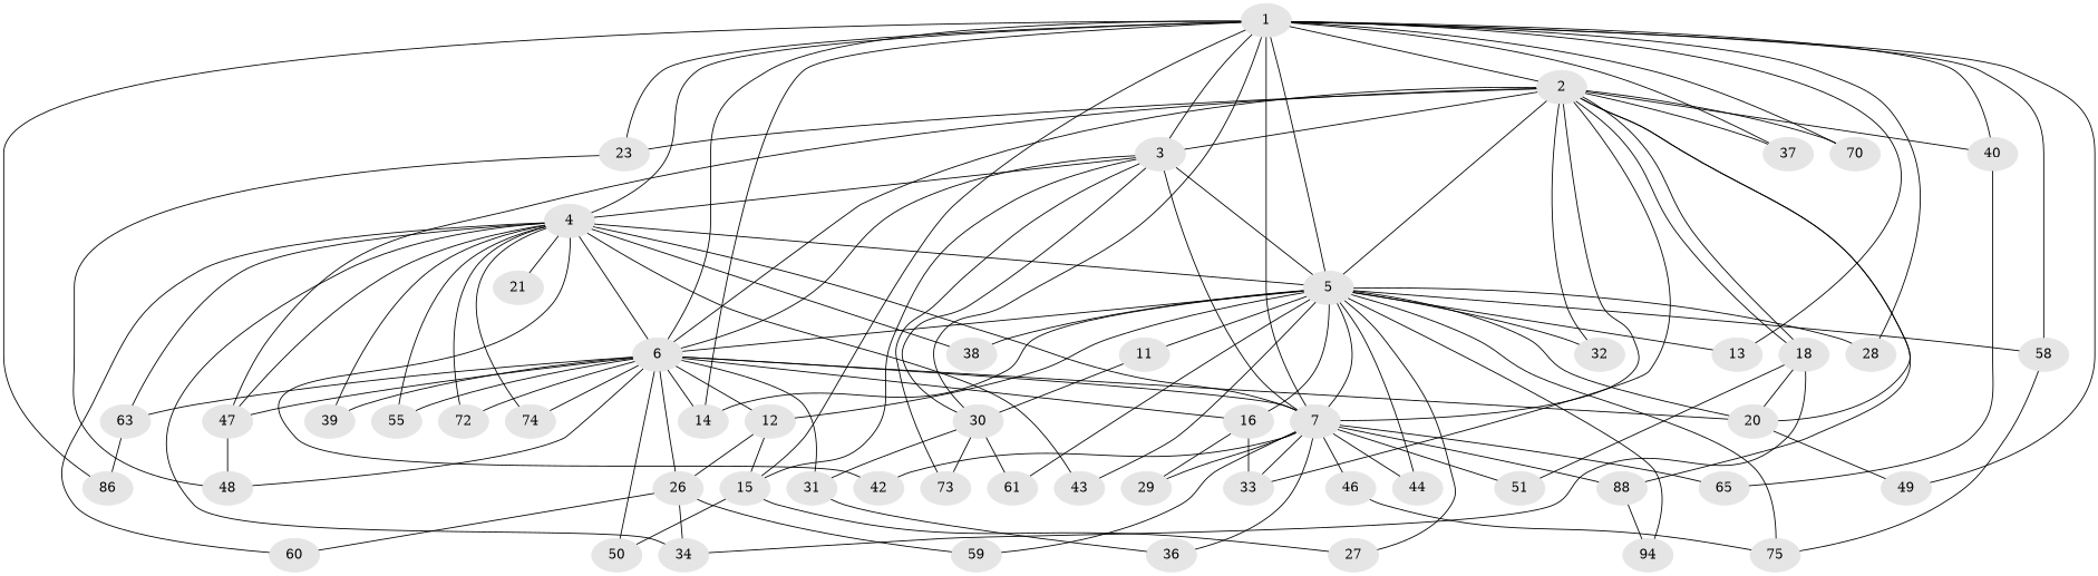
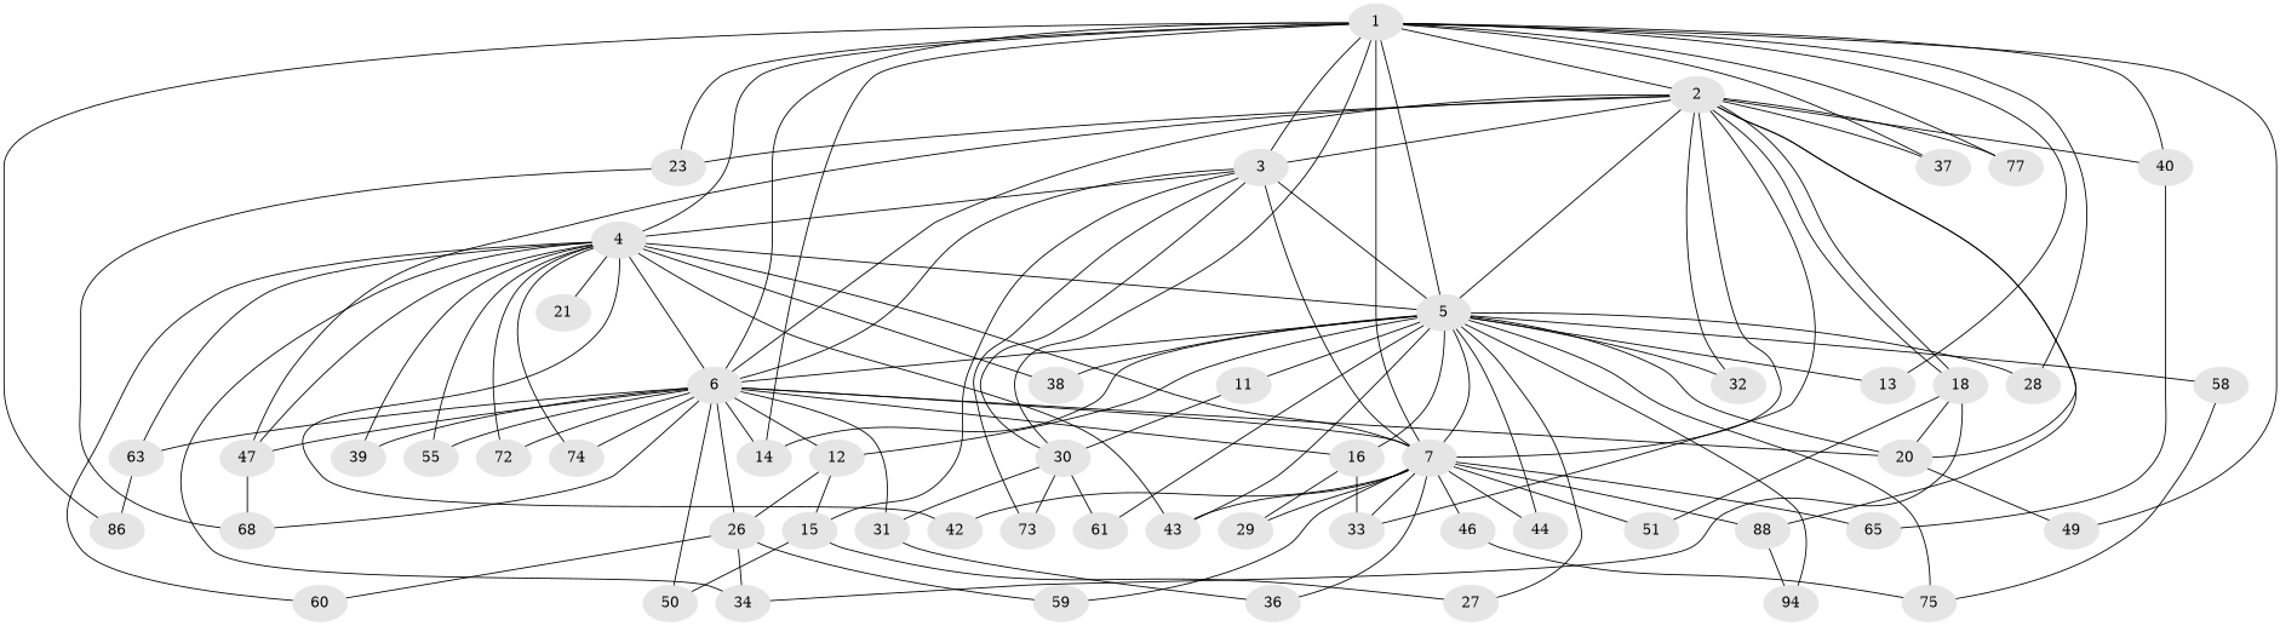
  graph {
    node [color=gray90 style=filled]
    1 [super="+42"]
    2 [super="+17"]
    3
    4 [super="+35"]
    5 [super="+9"]
    6 [super="+8"]
    7 [super="+10"]
    13
    14 [super="+53"]
    15 [super="+66"]
    23
    28
    30 [super="+52"]
    37
    40
    49
    58 [super="+67"]
-   70
+   70 [label=77]
    n19 [label=86]
    18 [super="+24"]
    20 [super="+22"]
    32
    33
    47 [super="+56"]
    n25 [label=88]
    73
    21
    34
    38
    39 [super="+64"]
    n31 [label=42]
    43 [super="+69"]
    55
    60
    63
    72
    74
    11
    12
    16 [super="+57"]
    27
    44
    n43 [label=94]
    61
    75
    26 [super="+45"]
    31
    50
-   68 [super="+77" label=48]
+   68 [super="+77"]
    29
    36
    46 [super="+78"]
    51
    59
    65
    1 -- 2
    1 -- 3 [weight=2]
    1 -- 4
    1 -- 5 [weight=2]
    1 -- 6 [weight=2]
    1 -- 7 [weight=2]
    1 -- 13
    1 -- 14
-   1 -- 15
    1 -- 23
    1 -- 28
    1 -- 30
    1 -- 37
    1 -- 40
    1 -- 49
-   1 -- 58
    1 -- 70
    1 -- n19
    2 -- 3
    2 -- 5 [weight=2]
    2 -- 6 [weight=3]
    2 -- 7 [weight=2]
    2 -- 23
    2 -- 37
    2 -- 40
    2 -- 70
    2 -- 18
    2 -- 18
    2 -- 20
    2 -- 32
    2 -- 33
    2 -- 47
    2 -- n25
    3 -- 4
    3 -- 5 [weight=2]
    3 -- 6 [weight=2]
    3 -- 7 [weight=2]
    3 -- 15
    3 -- 30
    3 -- 73
    4 -- 5 [weight=2]
    4 -- 6 [weight=2]
    4 -- 7 [weight=2]
    4 -- 47
    4 -- 21
    4 -- 34
    4 -- 38
    4 -- 39 [weight=2]
    4 -- n31
    4 -- 43
    4 -- 55
    4 -- 60
    4 -- 63
    4 -- 72
    4 -- 74
    5 -- 6 [weight=4]
    5 -- 7 [weight=4]
    5 -- 13
    5 -- 14
    5 -- 28
    5 -- 58 [weight=2]
    5 -- 20
    5 -- 32
    5 -- 38
    5 -- 43
    5 -- 11 [weight=2]
    5 -- 12
    5 -- 16
    5 -- 27
    5 -- 44
    5 -- n43
    5 -- 61
    5 -- 75
    6 -- 7 [weight=4]
    6 -- 14
    6 -- 20
    6 -- 47
    6 -- 39
    6 -- 55
    6 -- 63
    6 -- 72
    6 -- 74
    6 -- 12
    6 -- 16
    6 -- 26
    6 -- 31
    6 -- 50
    6 -- 68
    7 -- 33
    7 -- n25
    7 -- n31
+   7 -- 43
    7 -- 44
    7 -- 29
    7 -- 36
    7 -- 46
    7 -- 51
    7 -- 59
    7 -- 65
    15 -- 27
    15 -- 50
    23 -- 68
    30 -- 73
    30 -- 61
    30 -- 31
    40 -- 65
    58 -- 75
    18 -- 20
    18 -- 34
    18 -- 51
    20 -- 49
    47 -- 68
    n25 -- n43
    63 -- n19
    11 -- 30
    12 -- 15
    12 -- 26
    16 -- 33
    16 -- 29
    26 -- 34
    26 -- 60
    26 -- 59
    31 -- 36
    46 -- 75
  }
